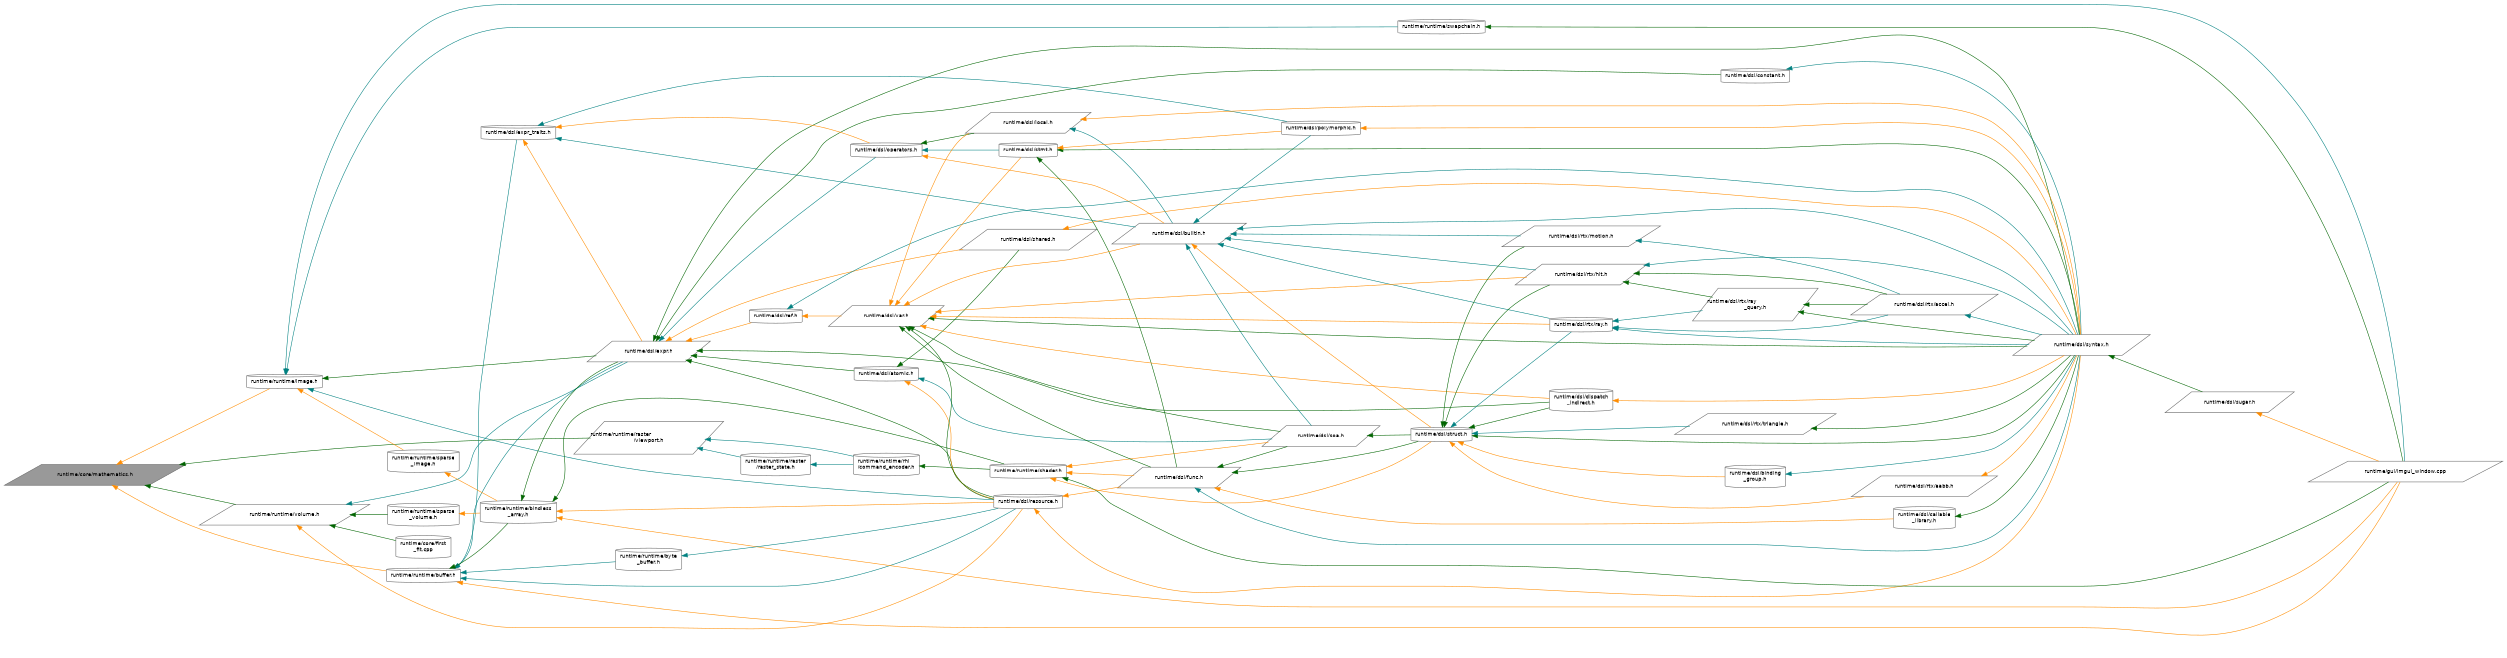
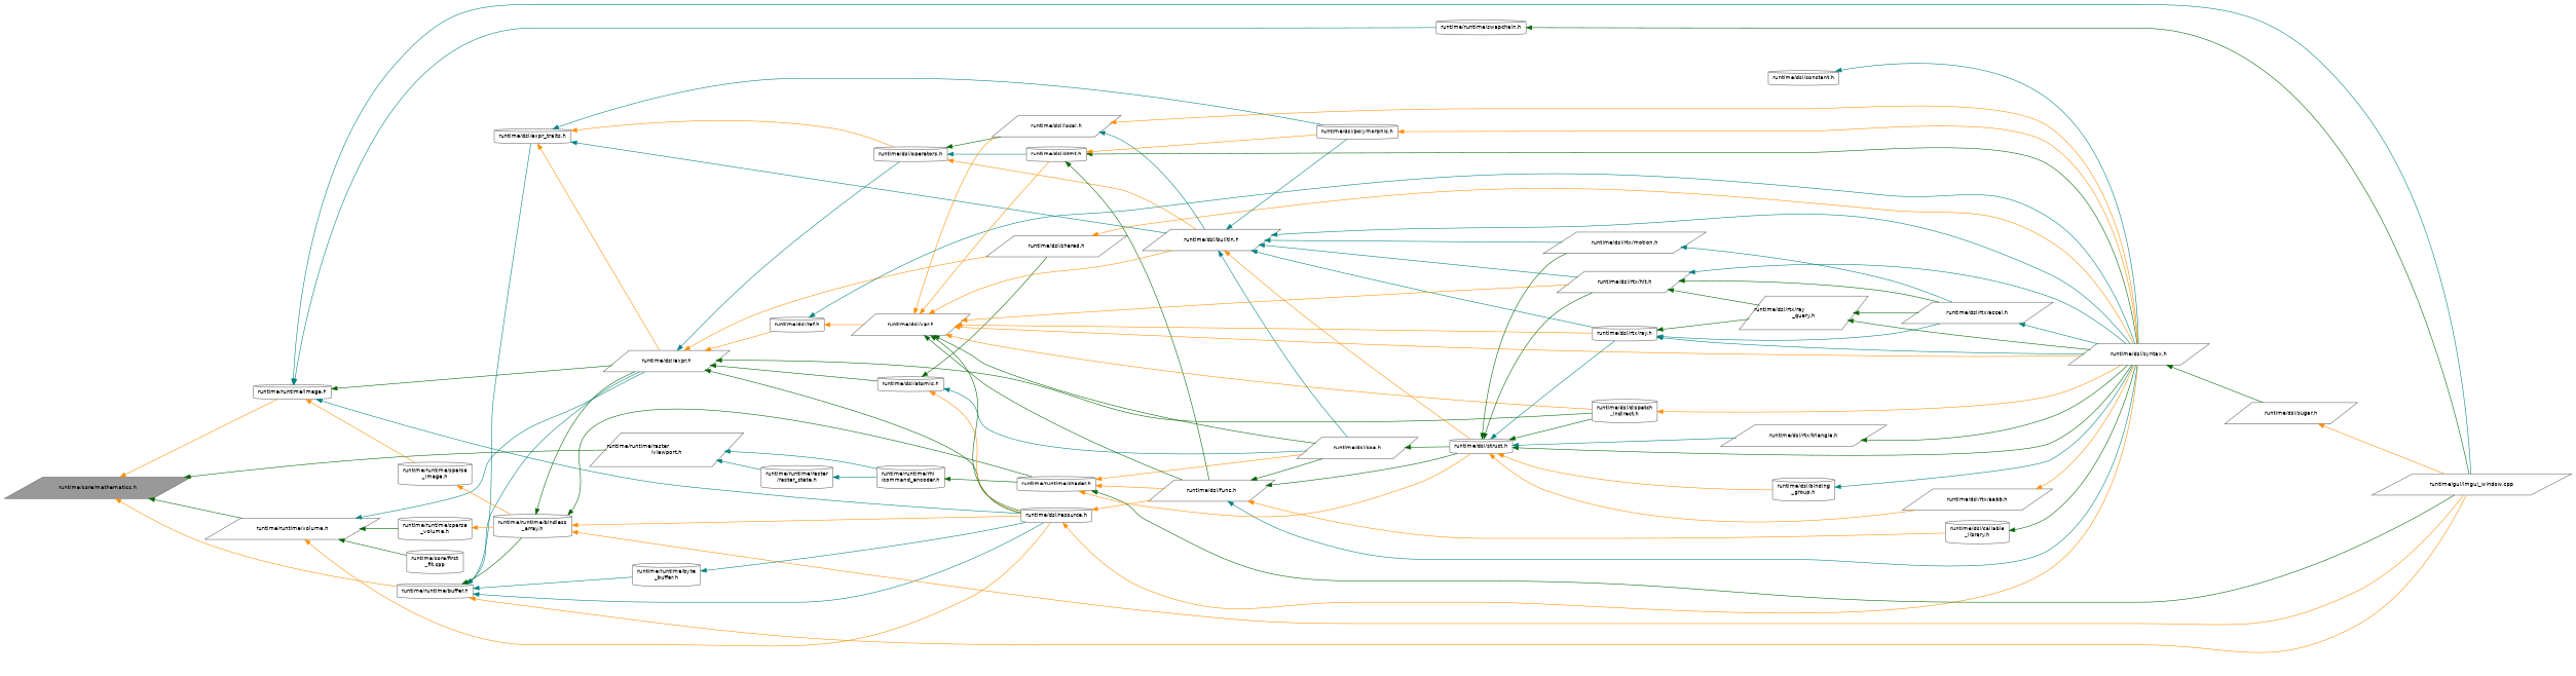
  digraph {
    rankdir=LR
    node [color=grey40 fillcolor=white fontname=Helvetica fontsize=10 shape=cylinder style=filled]
    edge [color=darkorange dir=back fontname=Helvetica fontsize=10 labelfontname=Helvetica labelfontsize=10 style=solid]
    n1 [color=gray40 fillcolor=grey60 fontcolor=black height=0.2 label="runtime/core/mathematics.h" shape=parallelogram width=0.4]
    n2 [height=0.2 label="runtime/runtime/buffer.h" width=0.4]
    n3 [height=0.2 label="runtime/runtime/image.h" width=0.4]
    n4 [height=0.2 label="runtime/runtime/raster\l/viewport.h" shape=parallelogram width=0.4]
    n5 [height=0.2 label="runtime/runtime/volume.h" shape=parallelogram width=0.4]
    n6 [height=0.2 label="runtime/core/first\l_fit.cpp" width=0.4]
    n7 [height=0.2 label="runtime/dsl/expr.h" shape=parallelogram width=0.4]
    n8 [height=0.2 label="runtime/dsl/resource.h" width=0.4]
    n9 [height=0.2 label="runtime/gui/imgui_window.cpp" shape=parallelogram width=0.4]
    n10 [height=0.2 label="runtime/dsl/expr_traits.h" width=0.4]
    n11 [height=0.2 label="runtime/runtime/bindless\l_array.h" width=0.4]
    n12 [height=0.2 label="runtime/runtime/byte\l_buffer.h" width=0.4]
    n13 [height=0.2 label="runtime/runtime/sparse\l_image.h" width=0.4]
    n14 [height=0.2 label="runtime/runtime/swapchain.h" width=0.4]
    n15 [height=0.2 label="runtime/runtime/raster\l/raster_state.h" width=0.4]
    n16 [height=0.2 label="runtime/runtime/rhi\l/command_encoder.h" width=0.4]
    n17 [height=0.2 label="runtime/runtime/sparse\l_volume.h" width=0.4]
    n18 [height=0.2 label="runtime/dsl/atomic.h" width=0.4]
    n19 [height=0.2 label="runtime/dsl/syntax.h" shape=parallelogram width=0.4]
    n20 [height=0.2 label="runtime/dsl/dispatch\l_indirect.h" width=0.4]
    n21 [height=0.2 label="runtime/dsl/shared.h" shape=parallelogram width=0.4]
    n22 [height=0.2 label="runtime/dsl/constant.h" width=0.4]
    n23 [height=0.2 label="runtime/dsl/operators.h" width=0.4]
    n24 [height=0.2 label="runtime/dsl/ref.h" width=0.4]
    n25 [height=0.2 label="runtime/dsl/func.h" shape=parallelogram width=0.4]
    n26 [height=0.2 label="runtime/dsl/builtin.h" shape=parallelogram width=0.4]
    n27 [height=0.2 label="runtime/dsl/polymorphic.h" width=0.4]
    n28 [height=0.2 label="runtime/runtime/shader.h" width=0.4]
    n29 [height=0.2 label="runtime/dsl/soa.h" shape=parallelogram width=0.4]
    n30 [height=0.2 label="runtime/dsl/sugar.h" shape=parallelogram width=0.4]
    n31 [height=0.2 label="runtime/dsl/local.h" shape=parallelogram width=0.4]
    n32 [height=0.2 label="runtime/dsl/stmt.h" width=0.4]
    n33 [height=0.2 label="runtime/dsl/var.h" shape=parallelogram width=0.4]
    n34 [height=0.2 label="runtime/dsl/struct.h" width=0.4]
    n35 [height=0.2 label="runtime/dsl/callable\l_library.h" width=0.4]
    n36 [height=0.2 label="runtime/dsl/binding\l_group.h" width=0.4]
    n37 [height=0.2 label="runtime/dsl/rtx/aabb.h" shape=parallelogram width=0.4]
    n38 [height=0.2 label="runtime/dsl/rtx/hit.h" shape=parallelogram width=0.4]
    n39 [height=0.2 label="runtime/dsl/rtx/motion.h" shape=parallelogram width=0.4]
    n40 [height=0.2 label="runtime/dsl/rtx/ray.h" width=0.4]
    n41 [height=0.2 label="runtime/dsl/rtx/triangle.h" shape=parallelogram width=0.4]
    n42 [height=0.2 label="runtime/dsl/rtx/accel.h" shape=parallelogram width=0.4]
    n43 [height=0.2 label="runtime/dsl/rtx/ray\l_query.h" shape=parallelogram width=0.4]
    n1 -> n2
    n1 -> n3
    n1 -> n4 [color=darkgreen]
    n1 -> n5 [color=darkgreen]
    n2 -> n7 [color=teal]
    n2 -> n8 [color=teal]
    n2 -> n9
    n2 -> n10 [color=teal]
    n2 -> n11 [color=darkgreen]
    n2 -> n12 [color=teal]
    n3 -> n7 [color=darkgreen]
    n3 -> n8 [color=teal]
    n3 -> n9 [color=teal]
    n3 -> n13
    n3 -> n14 [color=teal]
    n4 -> n15 [color=teal]
    n4 -> n16 [color=teal]
    n5 -> n6 [color=darkgreen]
    n5 -> n7 [color=teal]
    n5 -> n8
    n5 -> n17 [color=darkgreen]
    n7 -> n8 [color=darkgreen]
    n7 -> n18 [color=darkgreen]
-   n7 -> n19 [color=darkgreen]
    n7 -> n20 [color=darkgreen]
    n7 -> n21
-   n7 -> n22 [color=darkgreen]
    n7 -> n23 [color=teal]
    n7 -> n24
    n8 -> n19
    n8 -> n25
    n10 -> n7
    n10 -> n23
    n10 -> n26 [color=teal]
    n10 -> n27 [color=teal]
    n11 -> n7 [color=darkgreen]
    n11 -> n8
    n11 -> n9
    n11 -> n28 [color=darkgreen]
    n12 -> n8 [color=teal]
    n13 -> n11
    n14 -> n9 [color=darkgreen]
    n15 -> n16 [color=teal]
    n16 -> n28 [color=darkgreen]
    n17 -> n11
    n18 -> n8
    n18 -> n21 [color=darkgreen]
    n18 -> n29 [color=teal]
    n19 -> n30 [color=darkgreen]
    n20 -> n19
    n21 -> n19
    n22 -> n19 [color=teal]
    n23 -> n26
    n23 -> n31 [color=darkgreen]
    n23 -> n32 [color=teal]
    n24 -> n19 [color=teal]
    n24 -> n33
    n25 -> n19 [color=teal]
    n25 -> n29 [color=darkgreen]
    n25 -> n34 [color=darkgreen]
    n25 -> n35
    n26 -> n19 [color=teal]
    n26 -> n27 [color=teal]
    n26 -> n29 [color=teal]
    n26 -> n34
    n26 -> n38 [color=teal]
    n26 -> n39 [color=teal]
    n26 -> n40 [color=teal]
    n27 -> n19
    n28 -> n9 [color=darkgreen]
    n28 -> n25
    n28 -> n29
    n28 -> n34
    n29 -> n34 [color=darkgreen]
    n30 -> n9
    n31 -> n19
    n31 -> n26 [color=teal]
    n32 -> n19 [color=darkgreen]
    n32 -> n25 [color=darkgreen]
    n32 -> n27
    n33 -> n8 [color=darkgreen]
-   n33 -> n19 [color=darkgreen]
+   n33 -> n19
    n33 -> n20
    n33 -> n25 [color=darkgreen]
    n33 -> n26
    n33 -> n29 [color=darkgreen]
    n33 -> n31
    n33 -> n32
    n33 -> n38
    n33 -> n40
    n34 -> n19 [color=darkgreen]
    n34 -> n20 [color=darkgreen]
    n34 -> n36
    n34 -> n37
    n34 -> n38 [color=darkgreen]
    n34 -> n39 [color=darkgreen]
    n34 -> n40 [color=teal]
    n34 -> n41 [color=teal]
    n35 -> n19 [color=darkgreen]
    n36 -> n19 [color=teal]
    n37 -> n19
    n38 -> n19 [color=teal]
    n38 -> n42 [color=darkgreen]
    n38 -> n43 [color=darkgreen]
    n39 -> n42 [color=teal]
    n40 -> n19 [color=teal]
    n40 -> n42 [color=teal]
-   n40 -> n43 [color=teal]
+   n40 -> n43 [color=darkgreen]
    n41 -> n19 [color=darkgreen]
    n42 -> n19 [color=teal]
    n43 -> n19 [color=darkgreen]
    n43 -> n42 [color=darkgreen]
  }
